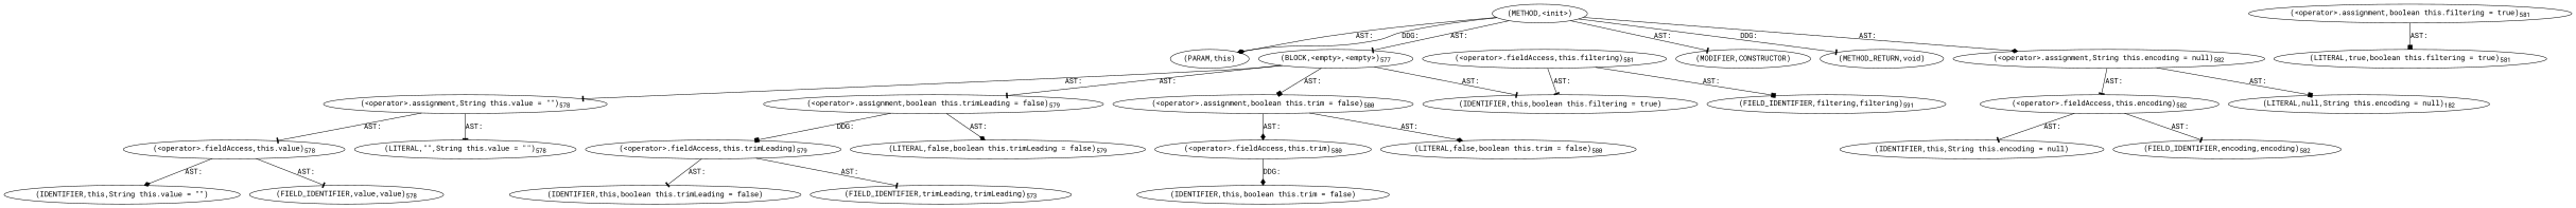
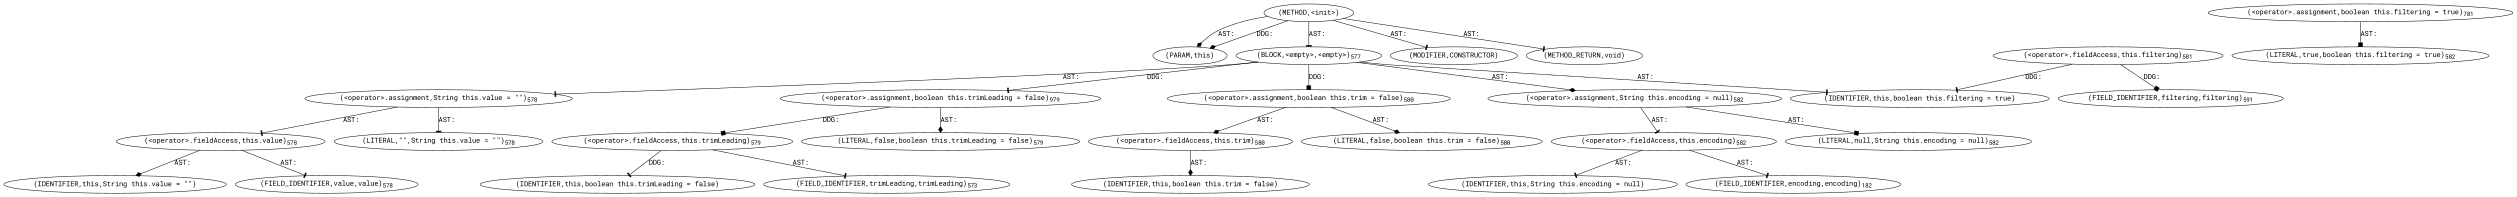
  digraph {
    fontname="Roboto Mono"
    node [fontname="Roboto Mono"]
    edge [arrowhead=tee fontname="Roboto Mono"]
    n1 [label=<(METHOD,&lt;init&gt;)>]
    n2 [label=<(PARAM,this)>]
    n3 [label=<(BLOCK,&lt;empty&gt;,&lt;empty&gt;)<SUB>577</SUB>>]
    n4 [label=<(MODIFIER,CONSTRUCTOR)>]
    n5 [label=<(METHOD_RETURN,void)>]
    n6 [label=<(&lt;operator&gt;.assignment,String this.value = &quot;&quot;)<SUB>578</SUB>>]
-   n7 [label=<(&lt;operator&gt;.assignment,boolean this.trimLeading = false)<SUB>579</SUB>>]
+   n7 [label=<(&lt;operator&gt;.assignment,boolean this.trimLeading = false)<SUB>979</SUB>>]
    n8 [label=<(&lt;operator&gt;.assignment,boolean this.trim = false)<SUB>580</SUB>>]
    n9 [label=<(&lt;operator&gt;.assignment,String this.encoding = null)<SUB>582</SUB>>]
    n10 [label=<(IDENTIFIER,this,boolean this.filtering = true)>]
    n11 [label=<(&lt;operator&gt;.fieldAccess,this.value)<SUB>578</SUB>>]
    n12 [label=<(LITERAL,&quot;&quot;,String this.value = &quot;&quot;)<SUB>578</SUB>>]
    n13 [label=<(&lt;operator&gt;.fieldAccess,this.trimLeading)<SUB>579</SUB>>]
    n14 [label=<(LITERAL,false,boolean this.trimLeading = false)<SUB>579</SUB>>]
    n15 [label=<(&lt;operator&gt;.fieldAccess,this.trim)<SUB>580</SUB>>]
    n16 [label=<(LITERAL,false,boolean this.trim = false)<SUB>580</SUB>>]
-   n17 [label=<(&lt;operator&gt;.assignment,boolean this.filtering = true)<SUB>581</SUB>>]
-   n18 [label=<(LITERAL,true,boolean this.filtering = true)<SUB>581</SUB>>]
+   n17 [label=<(&lt;operator&gt;.assignment,boolean this.filtering = true)<SUB>781</SUB>>]
+   n18 [label=<(LITERAL,true,boolean this.filtering = true)<SUB>582</SUB>>]
    n19 [label=<(&lt;operator&gt;.fieldAccess,this.encoding)<SUB>582</SUB>>]
-   n20 [label=<(LITERAL,null,String this.encoding = null)<SUB>182</SUB>>]
+   n20 [label=<(LITERAL,null,String this.encoding = null)<SUB>582</SUB>>]
    n21 [label=<(IDENTIFIER,this,String this.value = &quot;&quot;)>]
    n22 [label=<(FIELD_IDENTIFIER,value,value)<SUB>578</SUB>>]
    n23 [label=<(IDENTIFIER,this,boolean this.trimLeading = false)>]
    n24 [label=<(FIELD_IDENTIFIER,trimLeading,trimLeading)<SUB>573</SUB>>]
    n25 [label=<(IDENTIFIER,this,boolean this.trim = false)>]
    n26 [label=<(&lt;operator&gt;.fieldAccess,this.filtering)<SUB>581</SUB>>]
    n27 [label=<(FIELD_IDENTIFIER,filtering,filtering)<SUB>591</SUB>>]
    n28 [label=<(IDENTIFIER,this,String this.encoding = null)>]
-   n29 [label=<(FIELD_IDENTIFIER,encoding,encoding)<SUB>582</SUB>>]
+   n29 [label=<(FIELD_IDENTIFIER,encoding,encoding)<SUB>182</SUB>>]
    n1 -> n2 [arrowhead=diamond label="AST: "]
    n1 -> n2 [arrowhead=diamond label="DDG: "]
    n1 -> n3 [label="AST: "]
    n1 -> n4 [label="AST: "]
-   n1 -> n5 [label="DDG: "]
+   n1 -> n5 [label="AST: "]
    n3 -> n6 [label="AST: "]
-   n3 -> n7 [label="AST: "]
-   n3 -> n8 [arrowhead=box label="AST: "]
-   n1 -> n9 [arrowhead=diamond label="AST: "]
+   n3 -> n7 [label="DDG: "]
+   n3 -> n8 [arrowhead=box label="DDG: "]
+   n3 -> n9 [arrowhead=diamond label="AST: "]
    n3 -> n10 [label="AST: "]
    n6 -> n11 [label="AST: "]
    n6 -> n12 [label="AST: "]
    n7 -> n13 [arrowhead=box label="DDG: "]
    n7 -> n14 [arrowhead=diamond label="AST: "]
    n8 -> n15 [arrowhead=diamond label="AST: "]
    n8 -> n16 [arrowhead=diamond label="AST: "]
    n9 -> n19 [label="AST: "]
    n9 -> n20 [arrowhead=box label="AST: "]
    n11 -> n21 [arrowhead=diamond label="AST: "]
    n11 -> n22 [label="AST: "]
-   n13 -> n23 [label="AST: "]
+   n13 -> n23 [label="DDG: "]
    n13 -> n24 [label="AST: "]
-   n15 -> n25 [arrowhead=diamond label="DDG: "]
+   n15 -> n25 [arrowhead=diamond label="AST: "]
    n17 -> n18 [arrowhead=box label="AST: "]
    n19 -> n28 [label="AST: "]
    n19 -> n29 [label="AST: "]
-   n26 -> n10 [label="AST: "]
-   n26 -> n27 [arrowhead=box label="AST: "]
+   n26 -> n10 [label="DDG: "]
+   n26 -> n27 [arrowhead=box label="DDG: "]
  }
